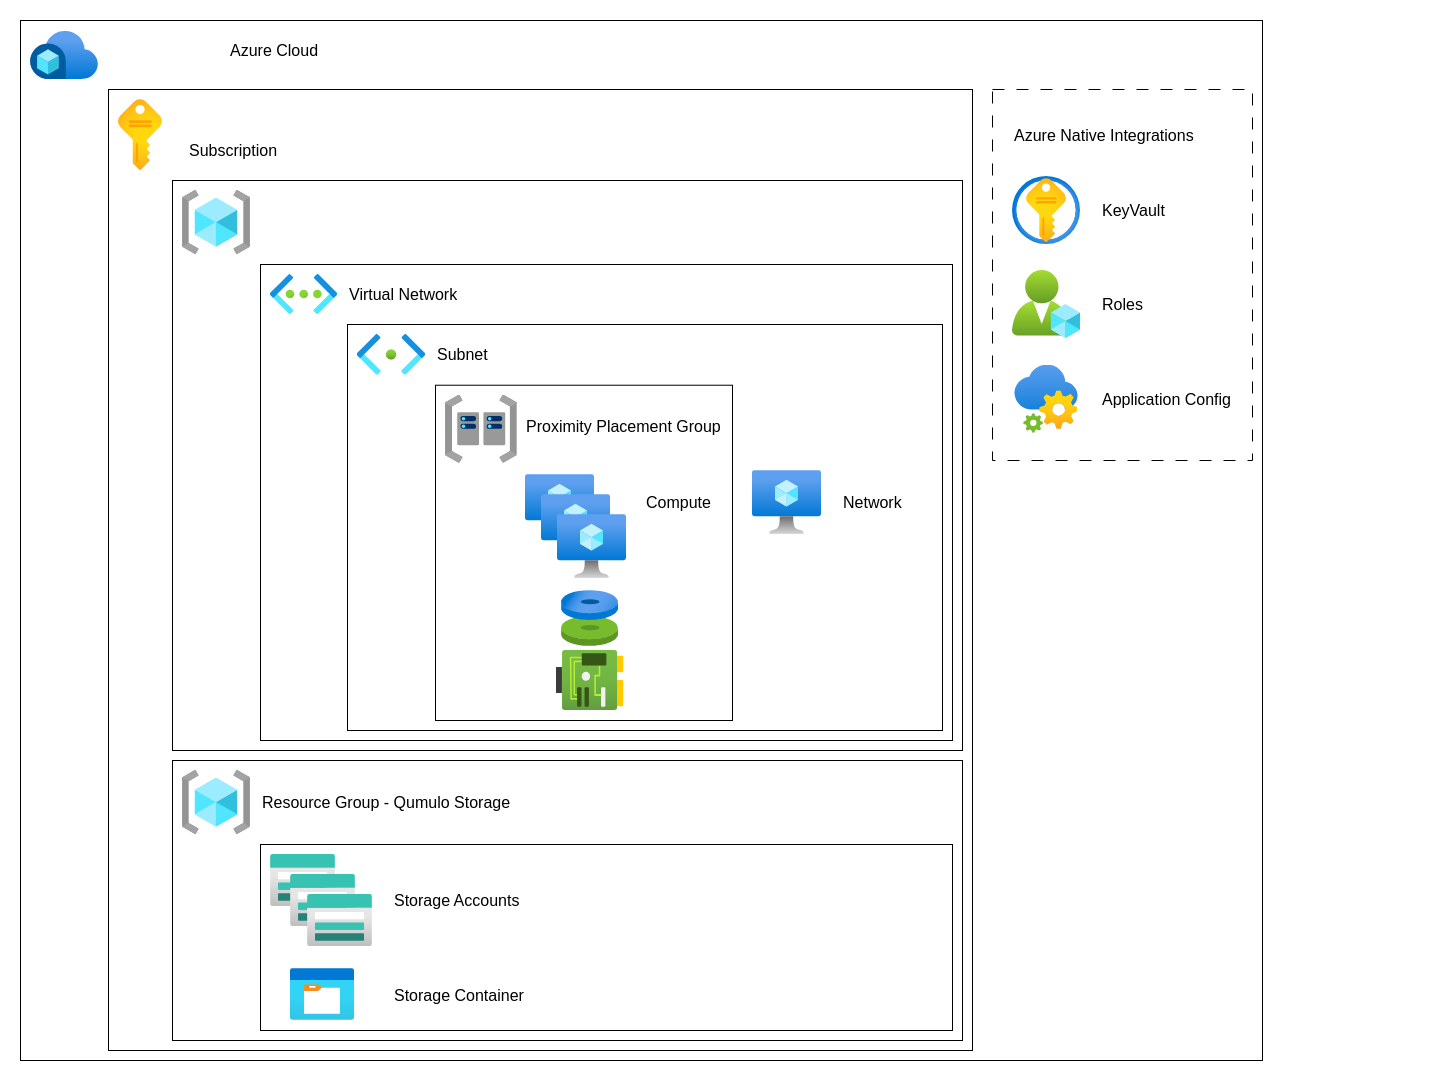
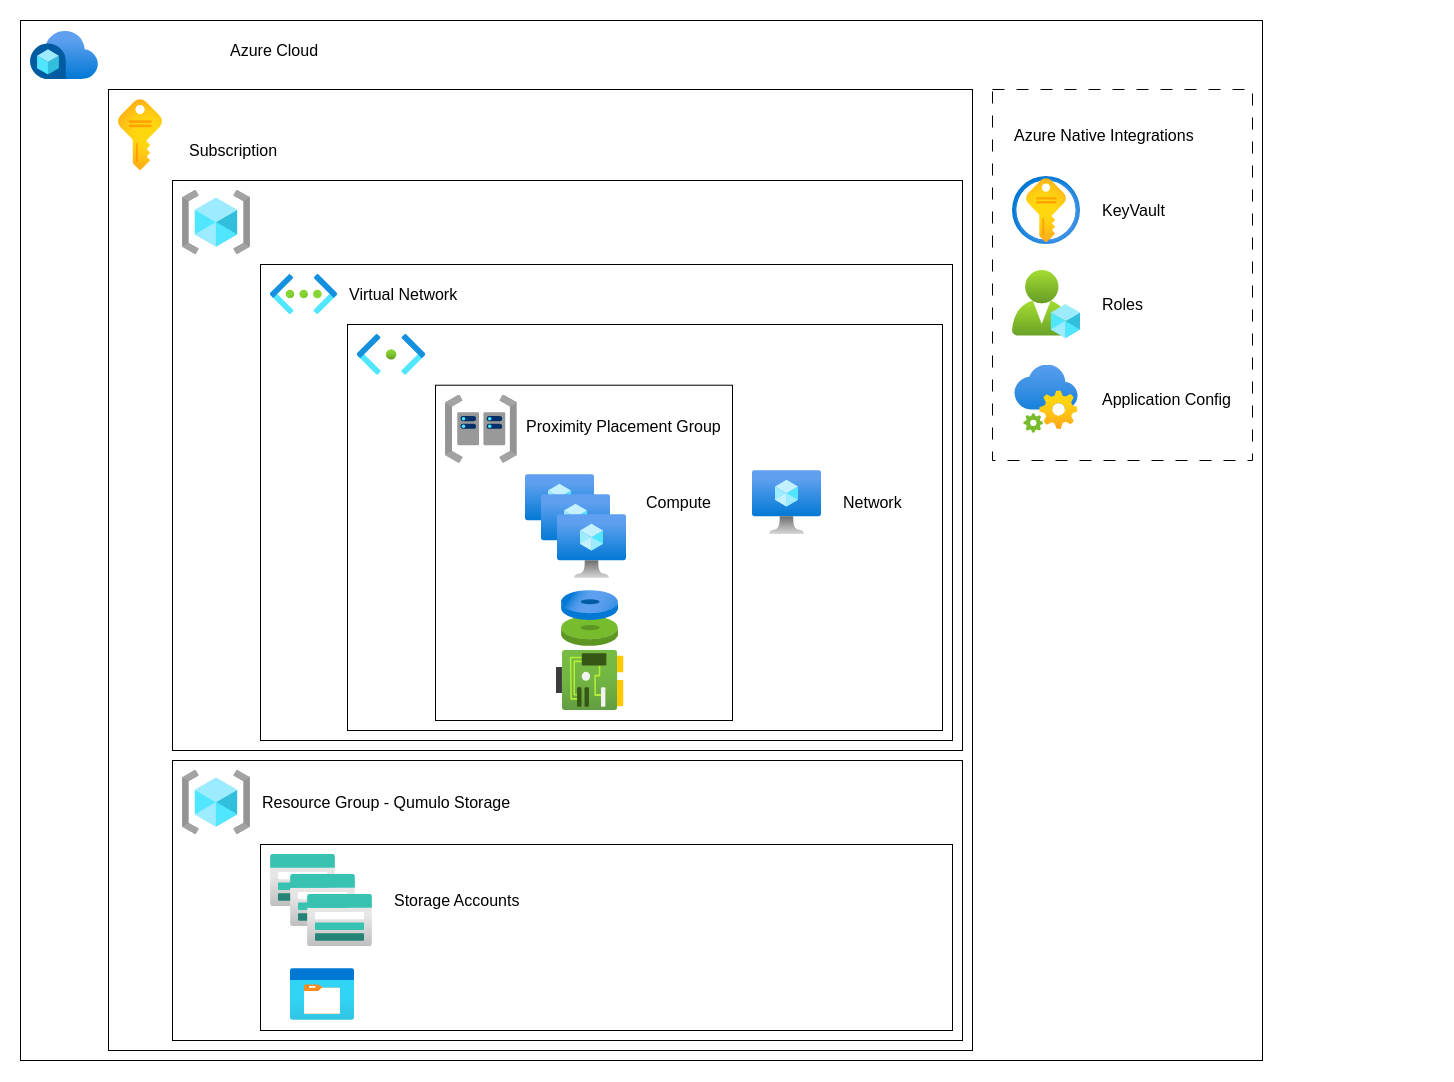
  <mxCell id="0" />
  <mxCell id="1" parent="0" />
  <mxCell id="2" value="" style="rounded=0;whiteSpace=wrap;html=1;" vertex="1" parent="1"><mxGeometry x="20" y="20" width="1242" height="1040" as="geometry" /></mxCell>
  <mxCell id="3" value="" style="rounded=0;whiteSpace=wrap;html=1;" vertex="1" parent="1"><mxGeometry x="108" y="89" width="864" height="961" as="geometry" /></mxCell>
  <mxCell id="4" value="" style="rounded=0;whiteSpace=wrap;html=1;" vertex="1" parent="1"><mxGeometry x="172" y="760" width="790" height="280" as="geometry" /></mxCell>
  <mxCell id="5" value="" style="rounded=0;whiteSpace=wrap;html=1;" vertex="1" parent="1"><mxGeometry x="260" y="844" width="692" height="186" as="geometry" /></mxCell>
  <mxCell id="6" value="" style="rounded=0;whiteSpace=wrap;html=1;" vertex="1" parent="1"><mxGeometry x="172" y="180" width="790" height="570" as="geometry" /></mxCell>
  <mxCell id="7" value="" style="rounded=0;whiteSpace=wrap;html=1;" vertex="1" parent="1"><mxGeometry x="260" y="264" width="692" height="476" as="geometry" /></mxCell>
  <mxCell id="8" value="" style="rounded=0;whiteSpace=wrap;html=1;" vertex="1" parent="1"><mxGeometry x="347" y="324" width="595" height="406" as="geometry" /></mxCell>
  <mxCell id="9" value="" style="rounded=0;whiteSpace=wrap;html=1;dashed=1;dashPattern=12 12;" vertex="1" parent="1"><mxGeometry x="992" y="89" width="260" height="371" as="geometry" /></mxCell>
  <mxCell id="10" value="" style="image;aspect=fixed;html=1;points=[];align=center;fontSize=12;image=img/lib/azure2/azure_ecosystem/Azure_Hybrid_Center.svg;" vertex="1" parent="1"><mxGeometry x="30" y="31" width="68" height="48" as="geometry" /></mxCell>
  <mxCell id="11" value="" style="image;aspect=fixed;html=1;points=[];align=center;fontSize=12;image=img/lib/azure2/general/Subscriptions.svg;" vertex="1" parent="1"><mxGeometry x="118" y="99" width="44" height="71" as="geometry" /></mxCell>
  <mxCell id="12" value="" style="image;aspect=fixed;html=1;points=[];align=center;fontSize=12;image=img/lib/azure2/general/Resource_Groups.svg;" vertex="1" parent="1"><mxGeometry x="182" y="190" width="68" height="64" as="geometry" /></mxCell>
  <mxCell id="13" value="" style="image;aspect=fixed;html=1;points=[];align=center;fontSize=12;image=img/lib/azure2/general/Resource_Groups.svg;" vertex="1" parent="1"><mxGeometry x="182" y="770" width="68" height="64" as="geometry" /></mxCell>
  <mxCell id="14" value="" style="image;aspect=fixed;html=1;points=[];align=center;fontSize=12;image=img/lib/azure2/networking/Virtual_Networks.svg;" vertex="1" parent="1"><mxGeometry x="270" y="274" width="67" height="40" as="geometry" /></mxCell>
  <mxCell id="15" value="" style="image;aspect=fixed;html=1;points=[];align=center;fontSize=12;image=img/lib/azure2/networking/Subnet.svg;" vertex="1" parent="1"><mxGeometry x="357" y="334" width="68" height="40.72" as="geometry" /></mxCell>
  <mxCell id="16" value="" style="image;aspect=fixed;html=1;points=[];align=center;fontSize=12;image=img/lib/azure2/compute/Virtual_Machine.svg;" vertex="1" parent="1"><mxGeometry x="752" y="470" width="69" height="64" as="geometry" /></mxCell>
  <mxCell id="17" value="" style="image;aspect=fixed;html=1;points=[];align=center;fontSize=12;image=img/lib/azure2/security/Key_Vaults.svg;" vertex="1" parent="1"><mxGeometry x="1012" y="176" width="68" height="68" as="geometry" /></mxCell>
  <mxCell id="18" value="" style="image;aspect=fixed;html=1;points=[];align=center;fontSize=12;image=img/lib/azure2/intune/Azure_AD_Roles_and_Administrators.svg;" vertex="1" parent="1"><mxGeometry x="1012" y="270" width="68" height="68" as="geometry" /></mxCell>
  <mxCell id="19" value="" style="image;aspect=fixed;html=1;points=[];align=center;fontSize=12;image=img/lib/azure2/integration/App_Configuration.svg;" vertex="1" parent="1"><mxGeometry x="1014" y="364.72" width="64" height="68" as="geometry" /></mxCell>
  <mxCell id="20" value="" style="image;aspect=fixed;html=1;points=[];align=center;fontSize=12;image=img/lib/azure2/storage/Storage_Accounts.svg;" vertex="1" parent="1"><mxGeometry x="270" y="854" width="65" height="52" as="geometry" /></mxCell>
  <mxCell id="21" value="" style="image;aspect=fixed;html=1;points=[];align=center;fontSize=12;image=img/lib/azure2/storage/Storage_Accounts.svg;" vertex="1" parent="1"><mxGeometry x="290" y="874" width="65" height="52" as="geometry" /></mxCell>
  <mxCell id="22" value="" style="image;aspect=fixed;html=1;points=[];align=center;fontSize=12;image=img/lib/azure2/storage/Storage_Accounts.svg;" vertex="1" parent="1"><mxGeometry x="307" y="894" width="65" height="52" as="geometry" /></mxCell>
  <mxCell id="23" value="" style="image;aspect=fixed;html=1;points=[];align=center;fontSize=12;image=img/lib/azure2/general/Storage_Container.svg;" vertex="1" parent="1"><mxGeometry x="290" y="968" width="64" height="52" as="geometry" /></mxCell>
  <mxCell id="24" value="Azure Cloud" style="text;html=1;align=left;verticalAlign=middle;whiteSpace=wrap;rounded=0;fontSize=16;" vertex="1" parent="1"><mxGeometry x="228" y="35" width="112" height="30" as="geometry" /></mxCell>
  <mxCell id="25" value="" style="rounded=0;whiteSpace=wrap;html=1;" vertex="1" parent="1"><mxGeometry x="435" y="384.72" width="297" height="335.28" as="geometry" /></mxCell>
  <mxCell id="26" value="" style="image;aspect=fixed;html=1;points=[];align=center;fontSize=12;image=img/lib/azure2/networking/Proximity_Placement_Groups.svg;" vertex="1" parent="1"><mxGeometry x="445" y="394.72" width="72" height="68" as="geometry" /></mxCell>
  <mxCell id="27" value="" style="image;aspect=fixed;html=1;points=[];align=center;fontSize=12;image=img/lib/azure2/networking/Network_Interfaces.svg;" vertex="1" parent="1"><mxGeometry x="555.5" y="650" width="68" height="60" as="geometry" /></mxCell>
  <mxCell id="28" value="Subscription" style="text;html=1;align=left;verticalAlign=middle;whiteSpace=wrap;rounded=0;fontSize=16;" vertex="1" parent="1"><mxGeometry x="187" y="134.5" width="112" height="30" as="geometry" /></mxCell>
  <mxCell id="29" value="Virtual Network" style="text;html=1;align=left;verticalAlign=middle;whiteSpace=wrap;rounded=0;fontSize=16;" vertex="1" parent="1"><mxGeometry x="347" y="279" width="112" height="30" as="geometry" /></mxCell>
- <mxCell id="30" value="Subnet" style="text;html=1;align=left;verticalAlign=middle;whiteSpace=wrap;rounded=0;fontSize=16;" vertex="1" parent="1"><mxGeometry x="435" y="339.36" width="112" height="30" as="geometry" /></mxCell>
  <mxCell id="31" value="Resource Group - Qumulo Storage" style="text;html=1;align=left;verticalAlign=middle;whiteSpace=wrap;rounded=0;fontSize=16;" vertex="1" parent="1"><mxGeometry x="260" y="787" width="332" height="30" as="geometry" /></mxCell>
  <mxCell id="32" value="Storage Accounts" style="text;html=1;align=left;verticalAlign=middle;whiteSpace=wrap;rounded=0;fontSize=16;" vertex="1" parent="1"><mxGeometry x="392" y="885" width="332" height="30" as="geometry" /></mxCell>
- <mxCell id="33" value="Storage Container" style="text;html=1;align=left;verticalAlign=middle;whiteSpace=wrap;rounded=0;fontSize=16;" vertex="1" parent="1"><mxGeometry x="392" y="980" width="332" height="30" as="geometry" /></mxCell>
  <mxCell id="34" value="Proximity Placement Group" style="text;html=1;align=left;verticalAlign=middle;whiteSpace=wrap;rounded=0;fontSize=16;" vertex="1" parent="1"><mxGeometry x="524" y="411" width="198" height="30" as="geometry" /></mxCell>
  <mxCell id="35" value="Compute" style="text;html=1;align=left;verticalAlign=middle;whiteSpace=wrap;rounded=0;fontSize=16;" vertex="1" parent="1"><mxGeometry x="644" y="487" width="198" height="30" as="geometry" /></mxCell>
  <mxCell id="36" value="" style="image;aspect=fixed;html=1;points=[];align=center;fontSize=12;image=img/lib/azure2/compute/Virtual_Machine.svg;" vertex="1" parent="1"><mxGeometry x="525" y="474" width="69" height="64" as="geometry" /></mxCell>
  <mxCell id="37" value="" style="image;aspect=fixed;html=1;points=[];align=center;fontSize=12;image=img/lib/azure2/compute/Virtual_Machine.svg;" vertex="1" parent="1"><mxGeometry x="541" y="494" width="69" height="64" as="geometry" /></mxCell>
  <mxCell id="38" value="" style="image;aspect=fixed;html=1;points=[];align=center;fontSize=12;image=img/lib/azure2/compute/Virtual_Machine.svg;" vertex="1" parent="1"><mxGeometry x="557" y="514" width="69" height="64" as="geometry" /></mxCell>
  <mxCell id="39" value="" style="image;aspect=fixed;html=1;points=[];align=center;fontSize=12;image=img/lib/azure2/compute/Disks.svg;" vertex="1" parent="1"><mxGeometry x="561" y="590" width="57.0" height="56.0" as="geometry" /></mxCell>
  <mxCell id="40" value="Azure Native Integrations" style="text;html=1;align=left;verticalAlign=middle;whiteSpace=wrap;rounded=0;fontSize=16;" vertex="1" parent="1"><mxGeometry x="1012" y="120" width="332" height="30" as="geometry" /></mxCell>
  <mxCell id="41" value="KeyVault" style="text;html=1;align=left;verticalAlign=middle;whiteSpace=wrap;rounded=0;fontSize=16;" vertex="1" parent="1"><mxGeometry x="1100" y="195" width="332" height="30" as="geometry" /></mxCell>
  <mxCell id="42" value="Roles" style="text;html=1;align=left;verticalAlign=middle;whiteSpace=wrap;rounded=0;fontSize=16;" vertex="1" parent="1"><mxGeometry x="1100" y="289" width="332" height="30" as="geometry" /></mxCell>
  <mxCell id="43" value="Application Config" style="text;html=1;align=left;verticalAlign=middle;whiteSpace=wrap;rounded=0;fontSize=16;" vertex="1" parent="1"><mxGeometry x="1100" y="383.72" width="332" height="30" as="geometry" /></mxCell>
  <mxCell id="44" value="Network" style="text;html=1;align=left;verticalAlign=middle;whiteSpace=wrap;rounded=0;fontSize=16;" vertex="1" parent="1"><mxGeometry x="841" y="487" width="91" height="30" as="geometry" /></mxCell>
